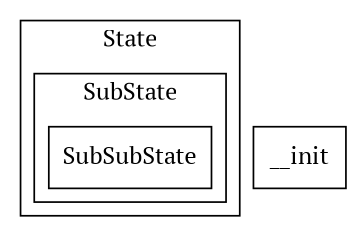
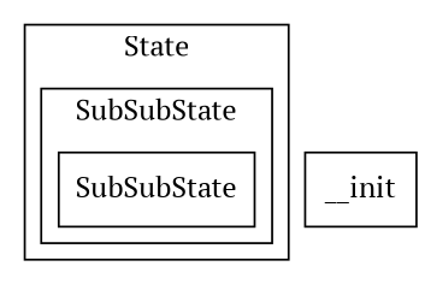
  digraph {
    fontname="PT Serif"
    node [shape=box fontname="PT Serif"]
    n1 [label=SubSubState]
    __init
    subgraph cluster_1 {
      label=State
      subgraph cluster_2 {
-       label=SubState
+       label=SubSubState
        n1
      }
    }
  }
